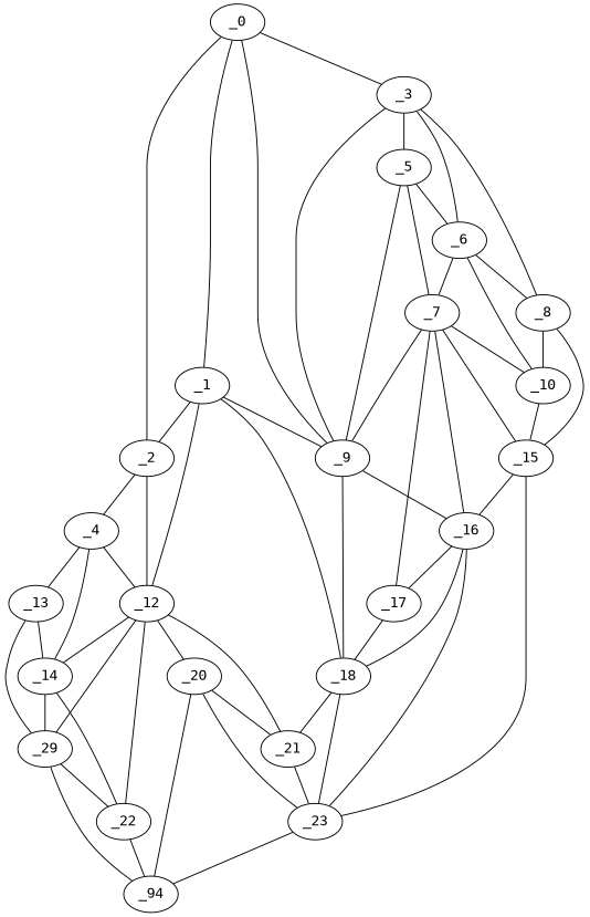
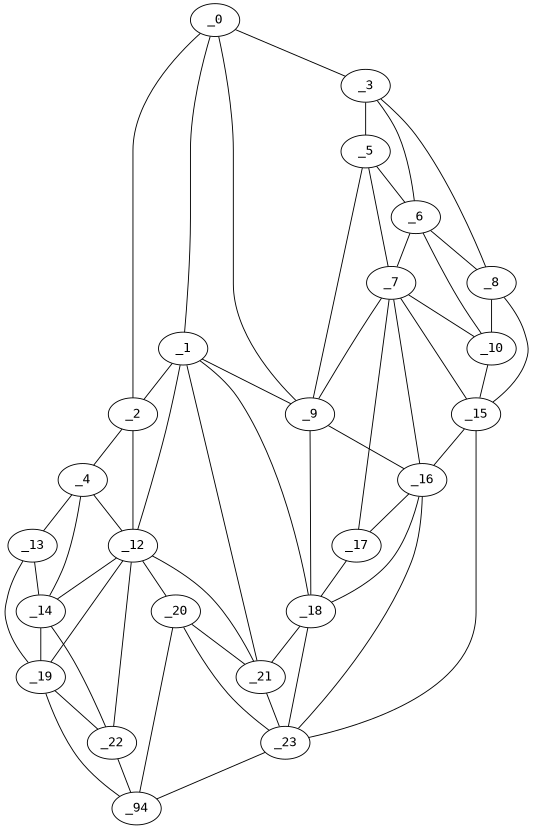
  graph {
    fontname="DejaVu Sans Mono"
    node [fontname="DejaVu Sans Mono" x=84 y=106]
    edge [fontname="DejaVu Sans Mono" valence=2]
    _0 [x=32 y=71]
    _1 [x=39 y=59]
    _2 [x=49 y=26]
    _3 [x=59]
    _9 [x=79 y=94]
    _12 [x=82 y=30]
    _18 [x=92 y=76]
    _21 [x=95 y=60]
    _4 [x=61 y=17]
    _5 [x=69]
    _6 [x=74 y=116]
    _8 [x=76 y=124]
    _16 [x=86 y=107]
    _14 [y=23]
-   _19 [x=93 y=24 label=_29]
+   _19 [x=93 y=24]
    _20 [x=95 y=43]
    _22 [x=98 y=34]
    _23 [x=100 y=47]
    _13 [y=14]
    _7 [x=76 y=111]
    _10 [x=80 y=119]
    _15 [y=117]
    _17 [x=90 y=84]
    n24 [label=_94 x=101 y=38]
    _0 -- _1
    _0 -- _2 [valence=1]
    _0 -- _3 [valence=1]
    _0 -- _9 [valence=1]
    _1 -- _2 [valence=1]
    _1 -- _9
    _1 -- _12 [valence=1]
    _1 -- _18
+   _1 -- _21
    _2 -- _12
    _2 -- _4 [valence=1]
-   _3 -- _9
    _3 -- _5 [valence=1]
    _3 -- _6 [valence=1]
    _3 -- _8 [valence=1]
    _9 -- _18 [valence=1]
    _9 -- _16
    _12 -- _21
    _12 -- _14
    _12 -- _19
    _12 -- _20
    _12 -- _22 [valence=1]
    _18 -- _21
    _18 -- _23 [valence=1]
    _21 -- _23
    _4 -- _12
    _4 -- _14 [valence=1]
    _4 -- _13
    _5 -- _9 [valence=1]
    _5 -- _6
    _5 -- _7
    _6 -- _8
    _6 -- _7 [valence=1]
    _6 -- _10 [valence=1]
    _8 -- _10 [valence=1]
    _8 -- _15 [valence=1]
    _16 -- _18
    _16 -- _23
    _16 -- _17 [valence=1]
    _14 -- _19 [valence=1]
    _14 -- _22
    _19 -- _22
    _19 -- n24 [valence=1]
    _20 -- _21 [valence=1]
    _20 -- _23
    _20 -- n24
    _22 -- n24 [valence=1]
    _23 -- n24 [valence=1]
    _13 -- _14
    _13 -- _19
    _7 -- _9 [valence=1]
    _7 -- _16
    _7 -- _10
    _7 -- _15
    _7 -- _17
    _10 -- _15
    _15 -- _16 [valence=1]
    _15 -- _23 [valence=1]
    _17 -- _18
  }
